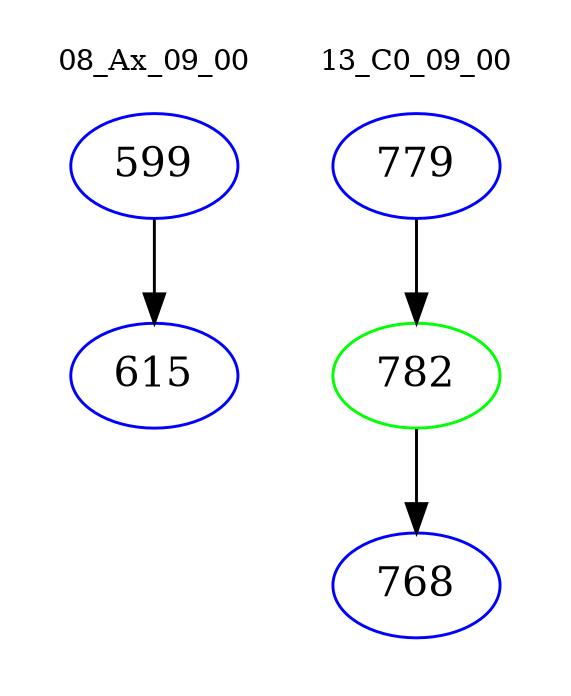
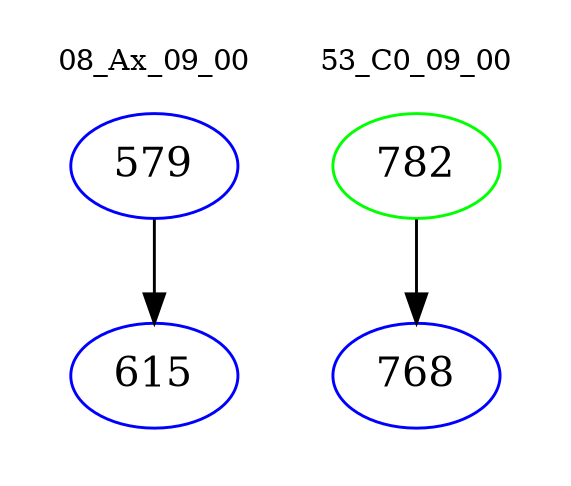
  digraph {
    node [color=blue]
    edge [color=black]
-   n1 [label=599]
+   n1 [label=579]
    n2 [label=615]
-   n3 [label=779]
    n4 [label=768]
    n5 [color=green label=782]
    subgraph cluster_1 {
      color=white
      fontsize=10
      label="08_Ax_09_00"
      n1
      n2
    }
    subgraph cluster_2 {
      color=white
      fontsize=10
-     label="13_C0_09_00"
-     n3
+     label="53_C0_09_00"
      n4
      n5
    }
    n1 -> n2
-   n3 -> n5
    n5 -> n4
  }
